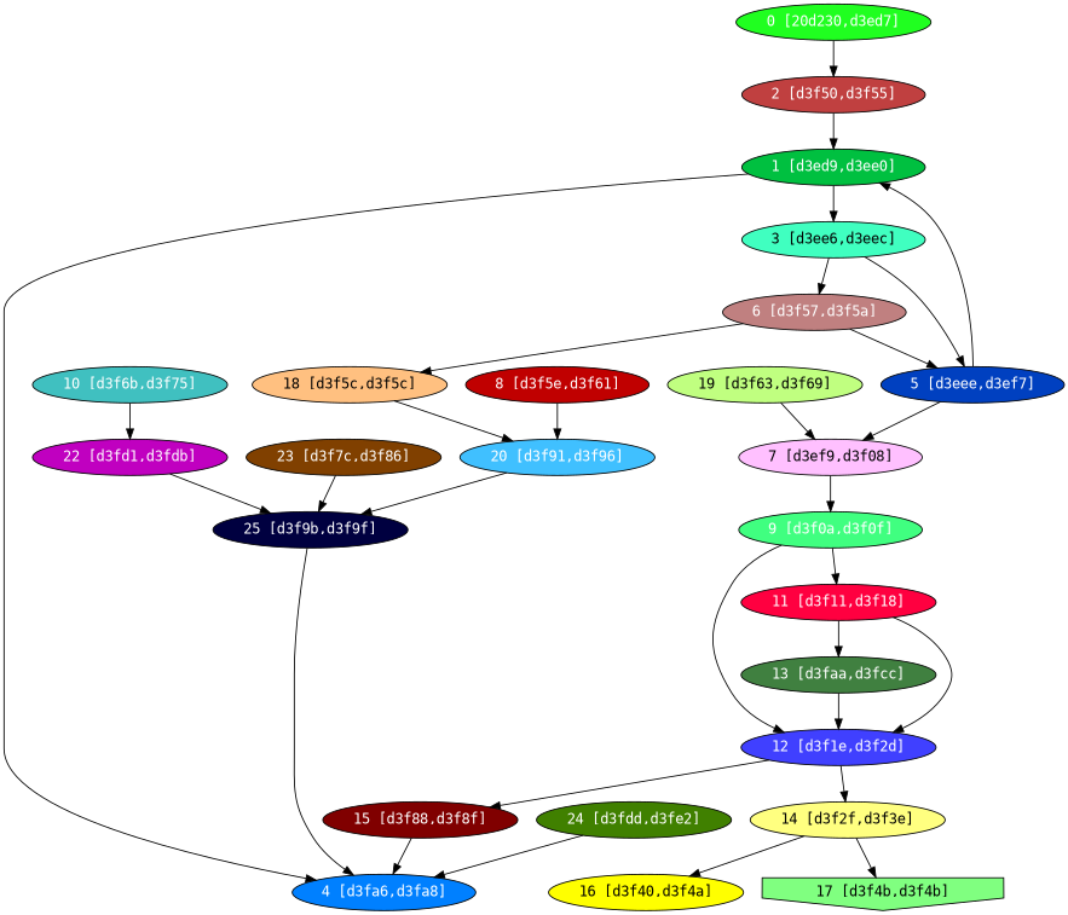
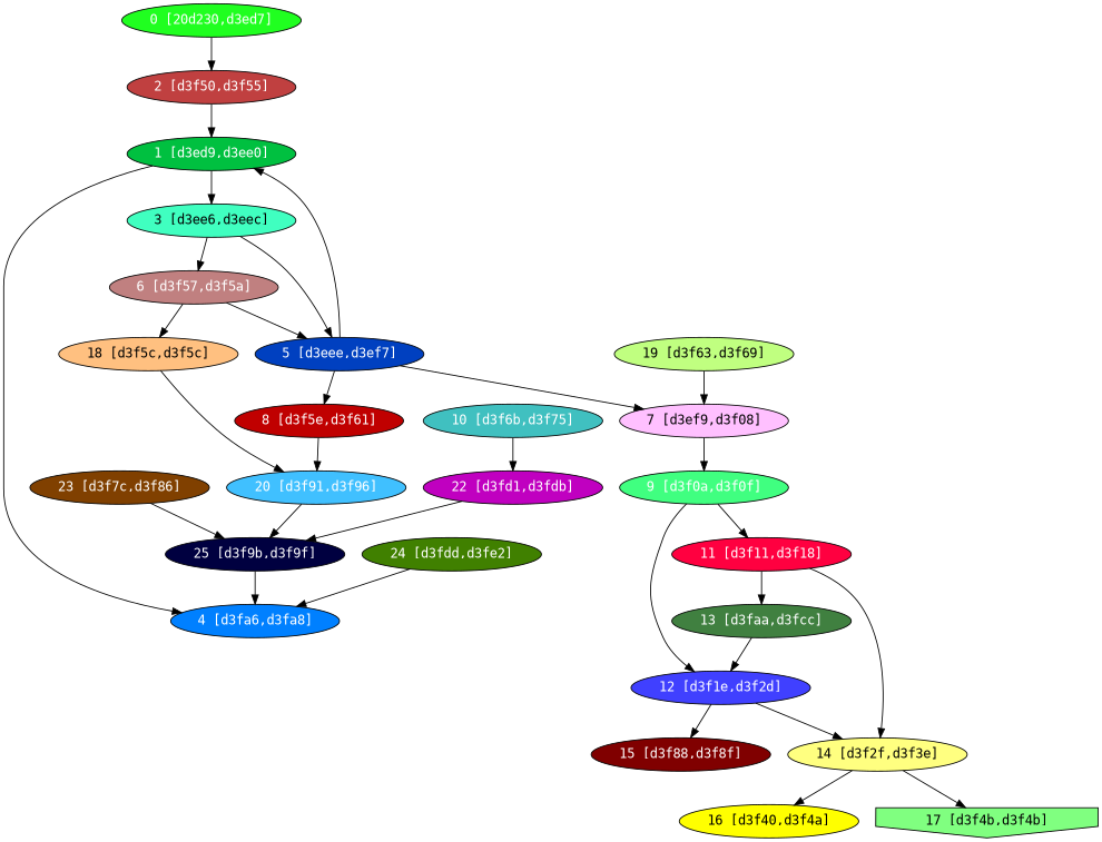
  digraph {
    fontname="DejaVu Sans Mono"
    node [fontcolor="#ffffff" fontname="DejaVu Sans Mono" shape=oval style=filled]
    edge [fontname="DejaVu Sans Mono"]
    n1 [fillcolor="#20FF20" label="0 [20d230,d3ed7]"]
    n2 [fillcolor="#C04040" label="2 [d3f50,d3f55]"]
    n3 [fillcolor="#00C040" label="1 [d3ed9,d3ee0]"]
    n4 [fillcolor="#40FFC0" fontcolor="#000000" label="3 [d3ee6,d3eec]"]
    n5 [fillcolor="#0080FF" label="4 [d3fa6,d3fa8]"]
    n6 [fillcolor="#0040C0" label="5 [d3eee,d3ef7]"]
    n7 [fillcolor="#C08080" label="6 [d3f57,d3f5a]"]
    n8 [fillcolor="#FFC0FF" fontcolor="#000000" label="7 [d3ef9,d3f08]"]
    n9 [fillcolor="#C00000" label="8 [d3f5e,d3f61]"]
    n10 [fillcolor="#FFC080" fontcolor="#000000" label="18 [d3f5c,d3f5c]"]
    n11 [fillcolor="#FFFF80" fontcolor="#000000" label="14 [d3f2f,d3f3e]"]
    n12 [fillcolor="#FFFF00" fontcolor="#000000" label="16 [d3f40,d3f4a]"]
    n13 [fillcolor="#80FF80" fontcolor="#000000" label="17 [d3f4b,d3f4b]" shape=invhouse]
    n14 [fillcolor="#40FF80" label="9 [d3f0a,d3f0f]"]
    n15 [fillcolor="#40C0FF" label="20 [d3f91,d3f96]"]
    n16 [fillcolor="#FF0040" label="11 [d3f11,d3f18]"]
    n17 [fillcolor="#4040FF" label="12 [d3f1e,d3f2d]"]
    n18 [fillcolor="#40C0C0" label="10 [d3f6b,d3f75]"]
    n19 [fillcolor="#C000C0" label="22 [d3fd1,d3fdb]"]
    n20 [fillcolor="#C0FF80" fontcolor="#000000" label="19 [d3f63,d3f69]"]
    n21 [fillcolor="#000040" label="25 [d3f9b,d3f9f]"]
    n22 [fillcolor="#408040" label="13 [d3faa,d3fcc]"]
    n23 [fillcolor="#800000" label="15 [d3f88,d3f8f]"]
    n24 [fillcolor="#804000" label="23 [d3f7c,d3f86]"]
    n25 [fillcolor="#408000" label="24 [d3fdd,d3fe2]"]
    n1 -> n2
    n2 -> n3
    n3 -> n4
    n3 -> n5
    n4 -> n6
    n4 -> n7
    n6 -> n3
    n6 -> n8
+   n6 -> n9
    n7 -> n6
    n7 -> n10
    n8 -> n14
    n9 -> n15
    n10 -> n15
    n11 -> n12
    n11 -> n13
    n14 -> n16
    n14 -> n17
    n15 -> n21
-   n16 -> n17
+   n16 -> n11
    n16 -> n22
    n17 -> n11
    n17 -> n23
    n18 -> n19
    n19 -> n21
    n20 -> n8
    n21 -> n5
    n22 -> n17
-   n23 -> n5
    n24 -> n21
    n25 -> n5
  }
